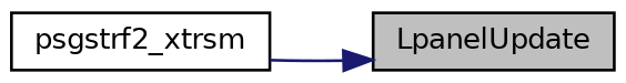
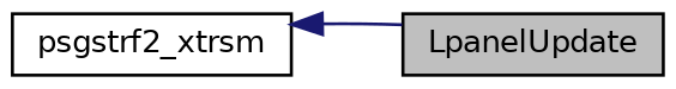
  digraph {
    rankdir=RL
    node [color=black fontname=Helvetica fontsize=10 shape=record style=filled]
    n1 [fillcolor=grey75 fontcolor=black height=0.2 label=LpanelUpdate width=0.4]
    n2 [fillcolor=white height=0.2 label=psgstrf2_xtrsm width=0.4]
-   n1 -> n2 [color=midnightblue dir=back fontname=Helvetica fontsize=10 labelfontname=Helvetica labelfontsize=10 style=solid]
+   n2 -> n1 [color=midnightblue dir=back fontname=Helvetica fontsize=10 labelfontname=Helvetica labelfontsize=10 style=solid]
  }
